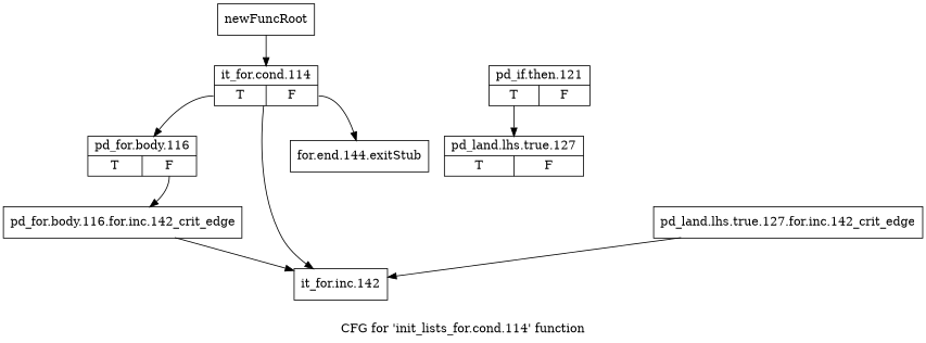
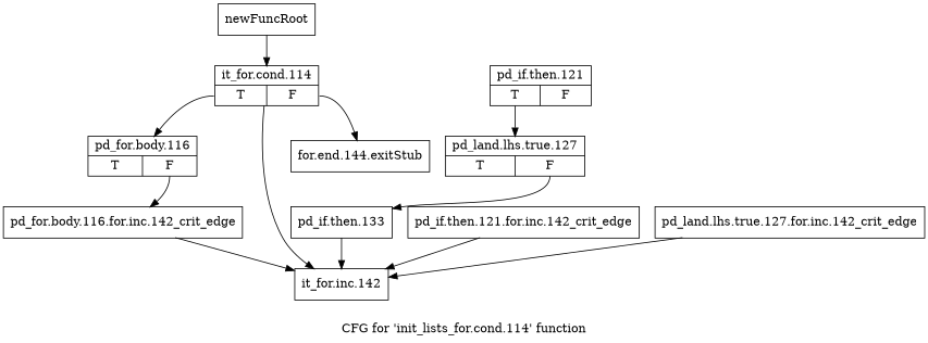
  digraph {
    label="CFG for 'init_lists_for.cond.114' function"
    node [shape=record]
    n1 [label="{newFuncRoot}"]
    n2 [label="{it_for.cond.114|{<s0>T|<s1>F}}"]
    n3 [label="{for.end.144.exitStub}"]
    n4 [label="{pd_for.body.116|{<s0>T|<s1>F}}"]
    n5 [label="{it_for.inc.142}"]
    n6 [label="{pd_for.body.116.for.inc.142_crit_edge}"]
    n7 [label="{pd_if.then.121|{<s0>T|<s1>F}}"]
    n8 [label="{pd_land.lhs.true.127|{<s0>T|<s1>F}}"]
+   n9 [label="{pd_if.then.133}"]
+   n10 [label="{pd_if.then.121.for.inc.142_crit_edge}"]
    n11 [label="{pd_land.lhs.true.127.for.inc.142_crit_edge}"]
    n1 -> n2
    n2 -> n3 [tailport=s1]
    n2 -> n4 [tailport=s0]
    n2 -> n5
    n4 -> n6 [tailport=s1]
    n6 -> n5
    n7 -> n8 [tailport=s0]
+   n8 -> n9 [tailport=s1]
+   n9 -> n5
+   n10 -> n5
    n11 -> n5
  }
